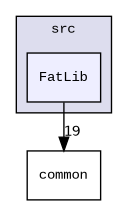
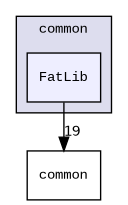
  digraph {
    compound=true
    fontname="Liberation Mono"
    node [fontname="Liberation Mono" fontsize=10 shape=box]
    n1 [fillcolor="#eeeeff" label=FatLib pencolor=black style=filled]
    n2 [label=common]
    subgraph cluster_1 {
      bgcolor="#ddddee"
      fontsize=10
-     label=src
+     label=common
      pencolor=black
      n1
    }
    n1 -> n2 [headlabel=19 labeldistance=1.5 labelfontname=Helvetica labelfontsize=10 fontname="Liberation Mono"]
  }
